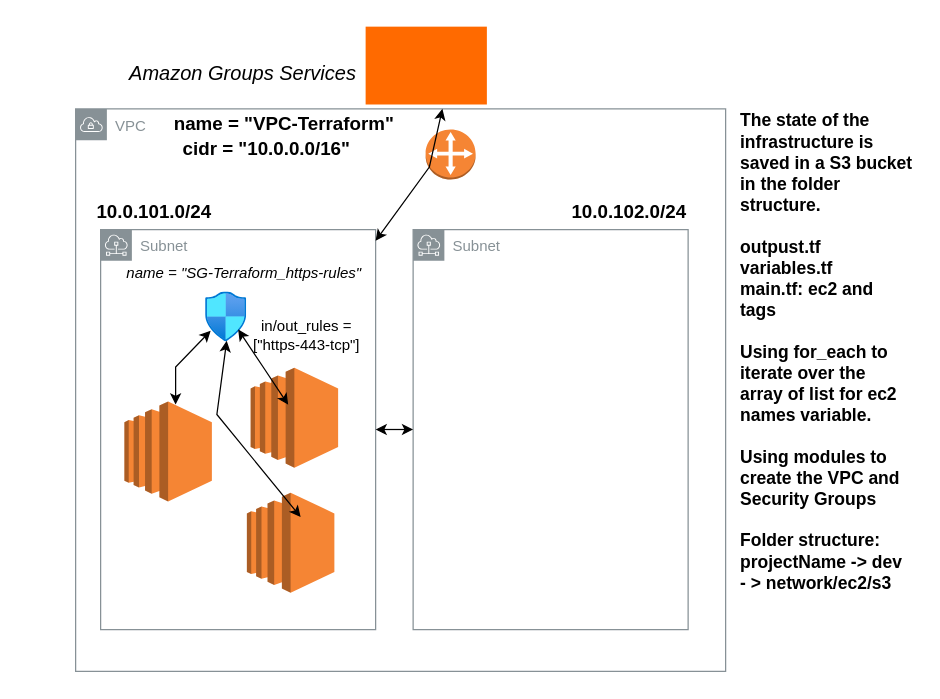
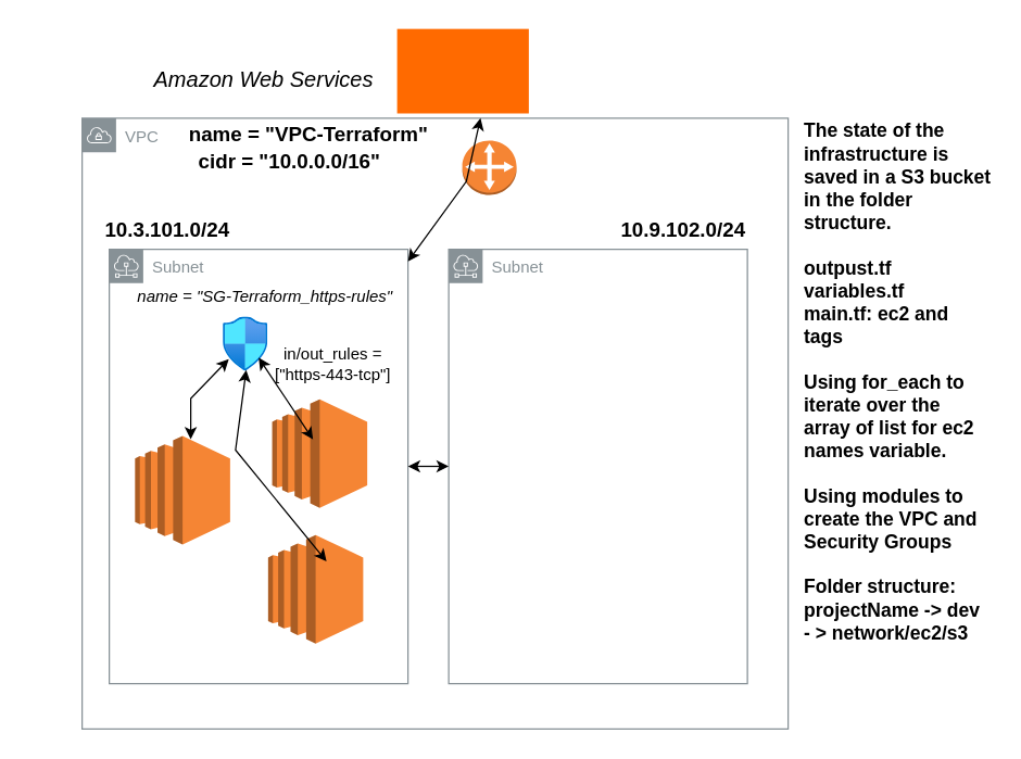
  <mxCell id="0" />
  <mxCell id="1" parent="0" />
  <mxCell id="2" value="" style="outlineConnect=0;dashed=0;verticalLabelPosition=bottom;verticalAlign=top;align=center;html=1;shape=mxgraph.aws3.ec2;fillColor=#F58534;gradientColor=none;fontStyle=1" parent="1" vertex="1"><mxGeometry x="99" y="320.5" width="70" height="80" as="geometry" /></mxCell>
- <mxCell id="3" value="&lt;font style=&quot;font-size: 16px;&quot;&gt;&lt;i&gt;Amazon Groups Services&lt;/i&gt;&lt;/font&gt;" style="text;strokeColor=none;align=center;fillColor=none;html=1;verticalAlign=middle;whiteSpace=wrap;rounded=0;" parent="1" vertex="1"><mxGeometry x="40" y="43" width="308" height="30" as="geometry" /></mxCell>
+ <mxCell id="3" value="&lt;font style=&quot;font-size: 16px;&quot;&gt;&lt;i&gt;Amazon Web Services&lt;/i&gt;&lt;/font&gt;" style="text;strokeColor=none;align=center;fillColor=none;html=1;verticalAlign=middle;whiteSpace=wrap;rounded=0;" parent="1" vertex="1"><mxGeometry x="40" y="43" width="308" height="30" as="geometry" /></mxCell>
  <mxCell id="4" value="&lt;div&gt;The state of the infrastructure is saved in a S3 bucket in the folder structure.&lt;/div&gt;&lt;div&gt;&lt;br&gt;&lt;/div&gt;outpust.tf&lt;div&gt;variables.tf&lt;/div&gt;&lt;div&gt;main.tf: ec2 and tags&lt;/div&gt;&lt;div&gt;&lt;br&gt;&lt;/div&gt;&lt;div&gt;Using for_each to iterate over the array of list for ec2 names variable.&lt;/div&gt;&lt;div&gt;&lt;br&gt;&lt;/div&gt;&lt;div&gt;Using modules to create the VPC and Security Groups&lt;/div&gt;&lt;div&gt;&lt;br&gt;&lt;/div&gt;&lt;div&gt;Folder structure:&lt;/div&gt;&lt;div&gt;projectName -&amp;gt; dev - &amp;gt; network/ec2/s3&lt;/div&gt;" style="text;strokeColor=none;align=left;fillColor=none;html=1;verticalAlign=middle;whiteSpace=wrap;rounded=0;fontSize=14;fontStyle=1" parent="1" vertex="1"><mxGeometry x="590" y="153" width="140" height="255.75" as="geometry" /></mxCell>
  <mxCell id="5" value="" style="outlineConnect=0;dashed=0;verticalLabelPosition=bottom;verticalAlign=top;align=center;html=1;shape=mxgraph.aws3.ec2;fillColor=#F58534;gradientColor=none;fontStyle=1" parent="1" vertex="1"><mxGeometry x="200" y="293.5" width="70" height="80" as="geometry" /></mxCell>
  <mxCell id="6" value="" style="outlineConnect=0;dashed=0;verticalLabelPosition=bottom;verticalAlign=top;align=center;html=1;shape=mxgraph.aws3.ec2;fillColor=#F58534;gradientColor=none;fontStyle=1" parent="1" vertex="1"><mxGeometry x="197" y="393.5" width="70" height="80" as="geometry" /></mxCell>
  <mxCell id="7" value="" style="points=[];aspect=fixed;html=1;align=center;shadow=0;dashed=0;fillColor=#FF6A00;strokeColor=none;shape=mxgraph.alibaba_cloud.vpc_virtual_private_cloud;" parent="1" vertex="1"><mxGeometry x="292" y="20.72" width="97" height="62.28" as="geometry" /></mxCell>
  <mxCell id="8" value="VPC" style="sketch=0;outlineConnect=0;gradientColor=none;html=1;whiteSpace=wrap;fontSize=12;fontStyle=0;shape=mxgraph.aws4.group;grIcon=mxgraph.aws4.group_vpc;strokeColor=#879196;fillColor=none;verticalAlign=top;align=left;spacingLeft=30;fontColor=#879196;dashed=0;" parent="1" vertex="1"><mxGeometry x="60" y="86.5" width="520" height="450" as="geometry" /></mxCell>
  <mxCell id="9" value="Subnet" style="sketch=0;outlineConnect=0;gradientColor=none;html=1;whiteSpace=wrap;fontSize=12;fontStyle=0;shape=mxgraph.aws4.group;grIcon=mxgraph.aws4.group_subnet;strokeColor=#879196;fillColor=none;verticalAlign=top;align=left;spacingLeft=30;fontColor=#879196;dashed=0;" parent="1" vertex="1"><mxGeometry x="80" y="183" width="220" height="320" as="geometry" /></mxCell>
  <mxCell id="10" value="Subnet" style="sketch=0;outlineConnect=0;gradientColor=none;html=1;whiteSpace=wrap;fontSize=12;fontStyle=0;shape=mxgraph.aws4.group;grIcon=mxgraph.aws4.group_subnet;strokeColor=#879196;fillColor=none;verticalAlign=top;align=left;spacingLeft=30;fontColor=#879196;dashed=0;" parent="1" vertex="1"><mxGeometry x="330" y="183" width="220" height="320" as="geometry" /></mxCell>
  <mxCell id="11" value="name = &quot;VPC-Terraform&quot;" style="text;strokeColor=none;align=center;fillColor=none;html=1;verticalAlign=middle;whiteSpace=wrap;rounded=0;fontStyle=1;fontSize=15;" parent="1" vertex="1"><mxGeometry x="124" y="83" width="206" height="30" as="geometry" /></mxCell>
  <mxCell id="12" value="cidr = &quot;10.0.0.0/16&quot;" style="text;strokeColor=none;align=center;fillColor=none;html=1;verticalAlign=middle;whiteSpace=wrap;rounded=0;fontStyle=1;fontSize=15;" parent="1" vertex="1"><mxGeometry x="110" y="103" width="206" height="30" as="geometry" /></mxCell>
- <mxCell id="13" value="10.0.101.0/24" style="text;strokeColor=none;align=center;fillColor=none;html=1;verticalAlign=middle;whiteSpace=wrap;rounded=0;fontStyle=1;fontSize=15;" parent="1" vertex="1"><mxGeometry x="20" y="153" width="206" height="30" as="geometry" /></mxCell>
- <mxCell id="14" value="10.0.102.0/24" style="text;strokeColor=none;align=center;fillColor=none;html=1;verticalAlign=middle;whiteSpace=wrap;rounded=0;fontStyle=1;fontSize=15;" parent="1" vertex="1"><mxGeometry x="400" y="153" width="206" height="30" as="geometry" /></mxCell>
+ <mxCell id="13" value="10.3.101.0/24" style="text;strokeColor=none;align=center;fillColor=none;html=1;verticalAlign=middle;whiteSpace=wrap;rounded=0;fontStyle=1;fontSize=15;" parent="1" vertex="1"><mxGeometry x="20" y="153" width="206" height="30" as="geometry" /></mxCell>
+ <mxCell id="14" value="10.9.102.0/24" style="text;strokeColor=none;align=center;fillColor=none;html=1;verticalAlign=middle;whiteSpace=wrap;rounded=0;fontStyle=1;fontSize=15;" parent="1" vertex="1"><mxGeometry x="400" y="153" width="206" height="30" as="geometry" /></mxCell>
  <mxCell id="15" value="" style="outlineConnect=0;dashed=0;verticalLabelPosition=bottom;verticalAlign=top;align=center;html=1;shape=mxgraph.aws3.customer_gateway;fillColor=#F58534;gradientColor=none;" parent="1" vertex="1"><mxGeometry x="340" y="103" width="40" height="40" as="geometry" /></mxCell>
  <mxCell id="16" value="" style="endArrow=classic;startArrow=classic;html=1;rounded=0;" parent="1" source="9" edge="1"><mxGeometry width="50" height="50" relative="1" as="geometry"><mxPoint x="362.048" y="183" as="sourcePoint" /><mxPoint x="353.42" y="86.5" as="targetPoint" /><Array as="points"><mxPoint x="343" y="133" /></Array></mxGeometry></mxCell>
  <mxCell id="17" value="" style="endArrow=classic;startArrow=classic;html=1;rounded=0;" parent="1" source="9" target="10" edge="1"><mxGeometry width="50" height="50" relative="1" as="geometry"><mxPoint x="260" y="273" as="sourcePoint" /><mxPoint x="310" y="223" as="targetPoint" /></mxGeometry></mxCell>
  <mxCell id="18" value="" style="image;aspect=fixed;html=1;points=[];align=center;fontSize=12;image=img/lib/azure2/networking/Network_Security_Groups.svg;" parent="1" vertex="1"><mxGeometry x="164.06" y="233" width="32.94" height="40" as="geometry" /></mxCell>
  <mxCell id="19" value="name = &quot;SG-Terraform_https-rules&quot;" style="text;strokeColor=none;align=center;fillColor=none;html=1;verticalAlign=middle;whiteSpace=wrap;rounded=0;fontStyle=2" parent="1" vertex="1"><mxGeometry x="90" y="203" width="210" height="30" as="geometry" /></mxCell>
  <mxCell id="20" value="" style="endArrow=classic;startArrow=classic;html=1;rounded=0;entryX=0.12;entryY=0.775;entryDx=0;entryDy=0;entryPerimeter=0;" parent="1" target="18" edge="1"><mxGeometry width="50" height="50" relative="1" as="geometry"><mxPoint x="140" y="323" as="sourcePoint" /><mxPoint x="310" y="223" as="targetPoint" /><Array as="points"><mxPoint x="140" y="293" /></Array></mxGeometry></mxCell>
  <mxCell id="21" value="" style="endArrow=classic;startArrow=classic;html=1;rounded=0;" parent="1" edge="1"><mxGeometry width="50" height="50" relative="1" as="geometry"><mxPoint x="240" y="413" as="sourcePoint" /><mxPoint x="180.864" y="272" as="targetPoint" /><Array as="points"><mxPoint x="173" y="331" /></Array></mxGeometry></mxCell>
  <mxCell id="22" value="" style="endArrow=classic;startArrow=classic;html=1;rounded=0;exitX=0.682;exitY=0.438;exitDx=0;exitDy=0;exitPerimeter=0;" parent="1" source="9" edge="1"><mxGeometry width="50" height="50" relative="1" as="geometry"><mxPoint x="160" y="332" as="sourcePoint" /><mxPoint x="190" y="263" as="targetPoint" /><Array as="points"><mxPoint x="210" y="293" /></Array></mxGeometry></mxCell>
  <mxCell id="23" value="in/out_rules =[&quot;https-443-tcp&quot;]" style="text;strokeColor=none;align=center;fillColor=none;html=1;verticalAlign=middle;whiteSpace=wrap;rounded=0;" parent="1" vertex="1"><mxGeometry x="190" y="253" width="110" height="30" as="geometry" /></mxCell>
